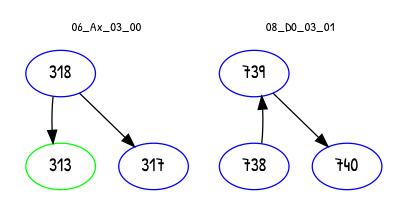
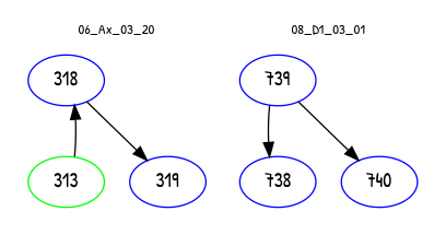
  digraph {
    fontname="Patrick Hand"
    node [color=blue fontname="Patrick Hand"]
    edge [color=black fontname="Patrick Hand"]
    n1 [label=318]
    n2 [color=green label=313]
-   n3 [label=317]
+   n3 [label=319]
    n4 [label=739]
    n5 [label=738]
    n6 [label=740]
    subgraph cluster_1 {
      color=white
      fontsize=10
-     label="06_Ax_03_00"
+     label="06_Ax_03_20"
      n1
      n2
      n3
    }
    subgraph cluster_2 {
      color=white
      fontsize=10
-     label="08_D0_03_01"
+     label="08_D1_03_01"
      n4
      n5
      n6
    }
-   n1 -> n2
+   n2 -> n1
    n1 -> n3
-   n5 -> n4
+   n4 -> n5
    n4 -> n6
  }
